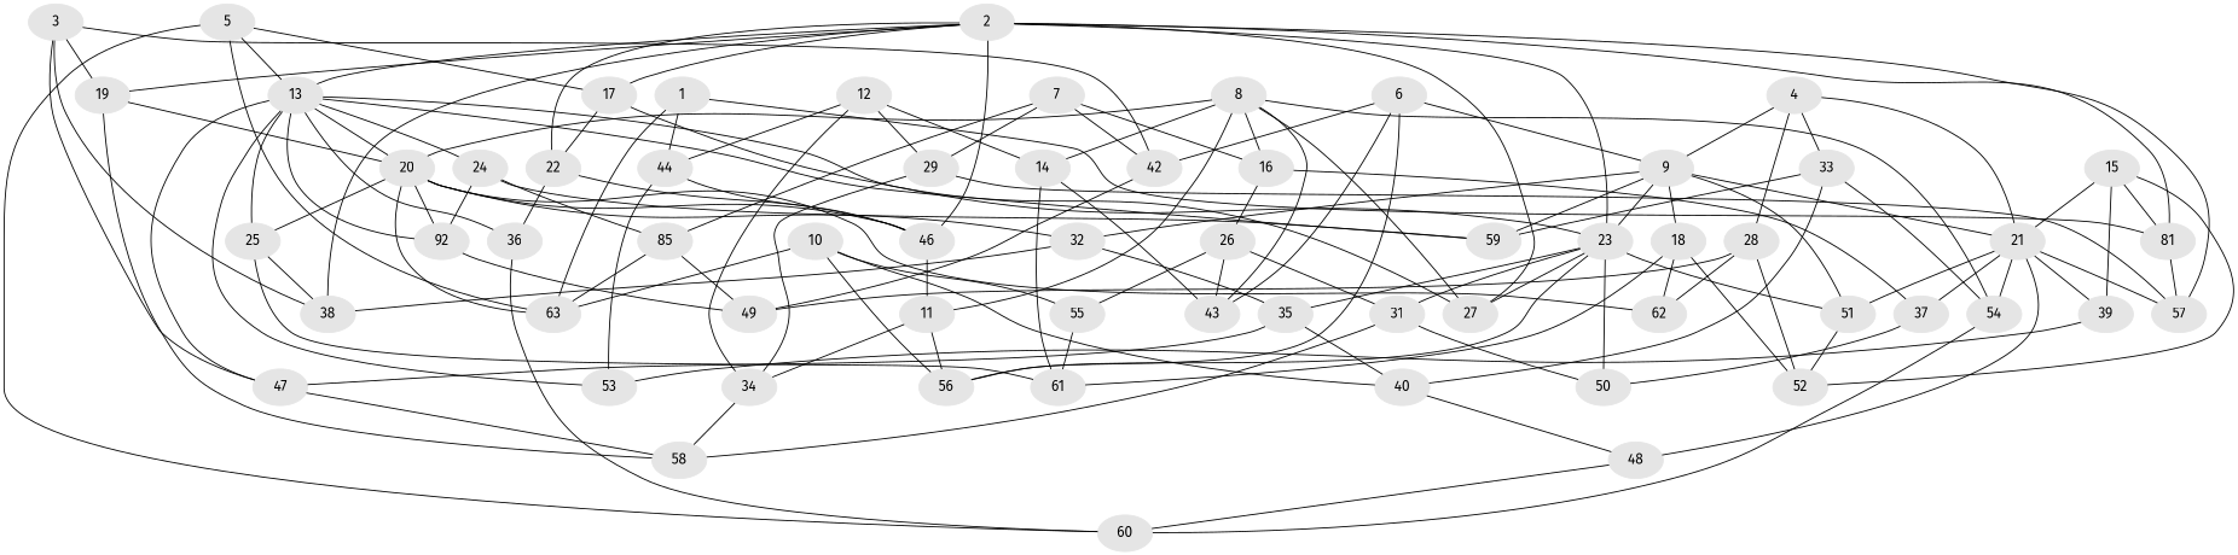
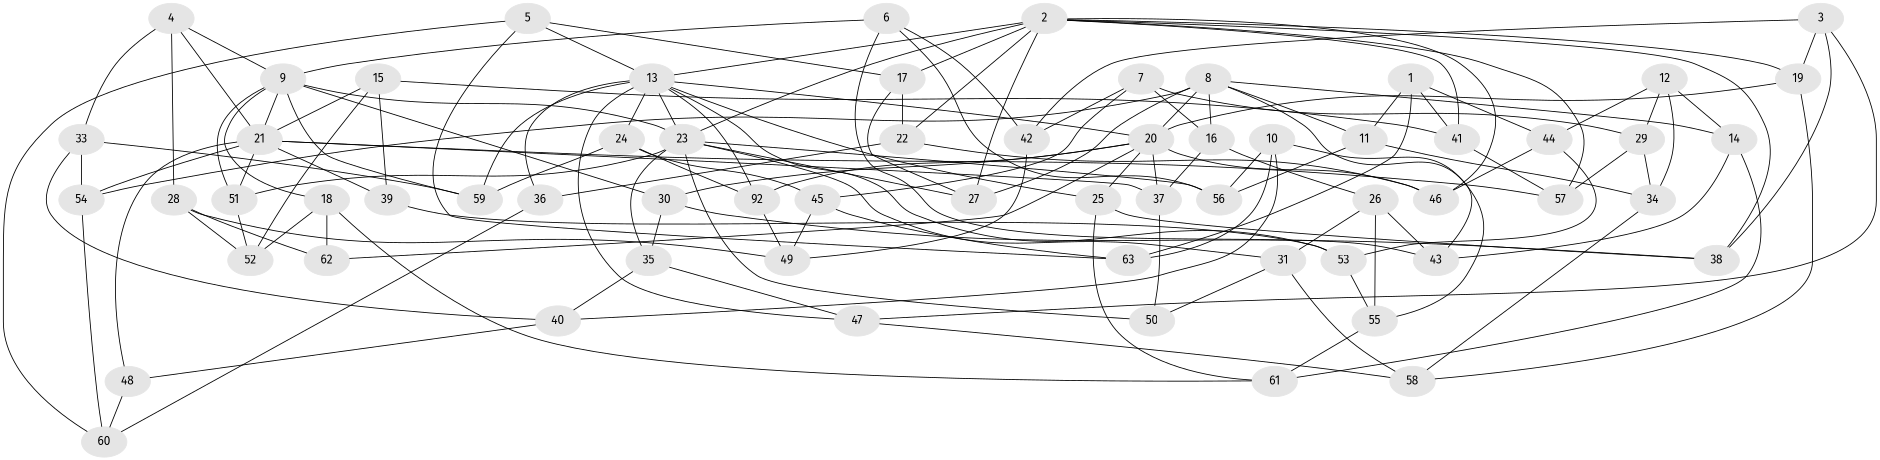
  graph {
    fontname="Fira Sans"
    node [color=gray90 fontname="Fira Sans" style=filled]
    edge [fontname="Fira Sans" weight=1.0]
    1
    11
-   41 [label=81]
+   41
    44
    63
    56
    34
    57
    46
    53
    2
    13
    17
    19
    22
    23
    27
    38
    47
    20
    59
    24
    25
    n24 [label=92]
    36
    58
    51
    31
    35
    50
    3
    42
    49
    4
    9
    21
    28
    33
    18
-   30 [label=32]
+   30
    54
    39
    37
    48
    62
    52
    40
    5
    60
    6
    43
    7
    16
    29
-   45 [label=85]
+   45
    26
    8
    14
    61
    10
    55
    12
    15
-   46 -- 11
+   1 -- 11
    1 -- 41
    1 -- 44
    1 -- 63
    11 -- 56
    11 -- 34
    41 -- 57
    44 -- 46
    44 -- 53
    34 -- 58
+   53 -- 55
    2 -- 41
    2 -- 57
    2 -- 46
    2 -- 13
    2 -- 17
    2 -- 19
    2 -- 22
    2 -- 23 [weight=2.0]
    2 -- 27
    2 -- 38
    13 -- 53
    13 -- 23
    13 -- 47
    13 -- 20
    13 -- 59
    13 -- 24
    13 -- 25
    13 -- n24
    13 -- 36 [weight=2.0]
    17 -- 22
    17 -- 27
    19 -- 20
    19 -- 58
    22 -- 46
    22 -- 36
    23 -- 56
    23 -- 27
    23 -- 51
    23 -- 31
    23 -- 35
    23 -- 50 [weight=2.0]
    47 -- 58
    20 -- 46
    20 -- 25
    20 -- n24
    20 -- 30
-   20 -- 63
+   20 -- 37
    20 -- 62
    24 -- 59
    24 -- n24
    24 -- 45
    25 -- 38
    25 -- 61
    n24 -- 49
    36 -- 60
    51 -- 52
    31 -- 58
    31 -- 50
    35 -- 47
    35 -- 40
    3 -- 19
    3 -- 38
    3 -- 47
    3 -- 42
    42 -- 49
    4 -- 9
    4 -- 21
    4 -- 28
    4 -- 33
    9 -- 23 [weight=2.0]
    9 -- 59
    9 -- 51
    9 -- 21 [weight=2.0]
    9 -- 18
    9 -- 30
    21 -- 57
    21 -- 51
    21 -- 54
    21 -- 39 [weight=2.0]
    21 -- 37
    21 -- 48 [weight=2.0]
    28 -- 49
    28 -- 62
    28 -- 52
    33 -- 59
    33 -- 54
    33 -- 40
    18 -- 62
    18 -- 52
    18 -- 61
    30 -- 38
    30 -- 35
    54 -- 60
    39 -- 53
    37 -- 50
    48 -- 60
    40 -- 48
    5 -- 63
    5 -- 13
    5 -- 17
    5 -- 60
    6 -- 56
    6 -- 42
    6 -- 9
    6 -- 43
    7 -- 42
    7 -- 16
    7 -- 29
    7 -- 45
    16 -- 37
    16 -- 26
    29 -- 34
    29 -- 57
    45 -- 63
    45 -- 49
    26 -- 31
    26 -- 43
    26 -- 55
    8 -- 11
    8 -- 27
    8 -- 20 [weight=2.0]
    8 -- 54
    8 -- 43
    8 -- 16
    8 -- 14
    14 -- 43
    14 -- 61
    10 -- 63
    10 -- 56
    10 -- 40
    10 -- 55
    55 -- 61
    12 -- 44
    12 -- 34
    12 -- 29
    12 -- 14
    15 -- 41
    15 -- 21
    15 -- 39
    15 -- 52
  }
